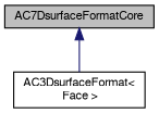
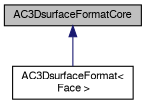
  digraph {
    node [color=black fontname=FreeSans fontsize=10 shape=record]
-   n1 [fillcolor=grey75 fontcolor=black height=0.2 label=AC7DsurfaceFormatCore style=filled width=0.4]
+   n1 [fillcolor=grey75 fontcolor=black height=0.2 label=AC3DsurfaceFormatCore style=filled width=0.4]
    n2 [height=0.2 label="AC3DsurfaceFormat\<\l Face \>" width=0.4]
    n1 -> n2 [color=midnightblue dir=back fontname=FreeSans fontsize=10 labelfontname=FreeSans labelfontsize=10 style=solid]
  }
